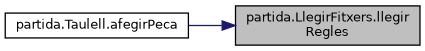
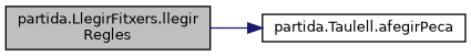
  digraph {
    rankdir=LR
    node [color=black fontname=Helvetica fontsize=10 shape=record style=filled]
    n1 [fillcolor=grey75 fontcolor=black height=0.2 label="partida.LlegirFitxers.llegir\lRegles" width=0.4]
    n2 [fillcolor=white height=0.2 label="partida.Taulell.afegirPeca" width=0.4]
-   n2 -> n1 [color=midnightblue fontname=Helvetica fontsize=10 labelfontname=Helvetica labelfontsize=10 style=solid]
+   n1 -> n2 [color=midnightblue fontname=Helvetica fontsize=10 labelfontname=Helvetica labelfontsize=10 style=solid]
  }
